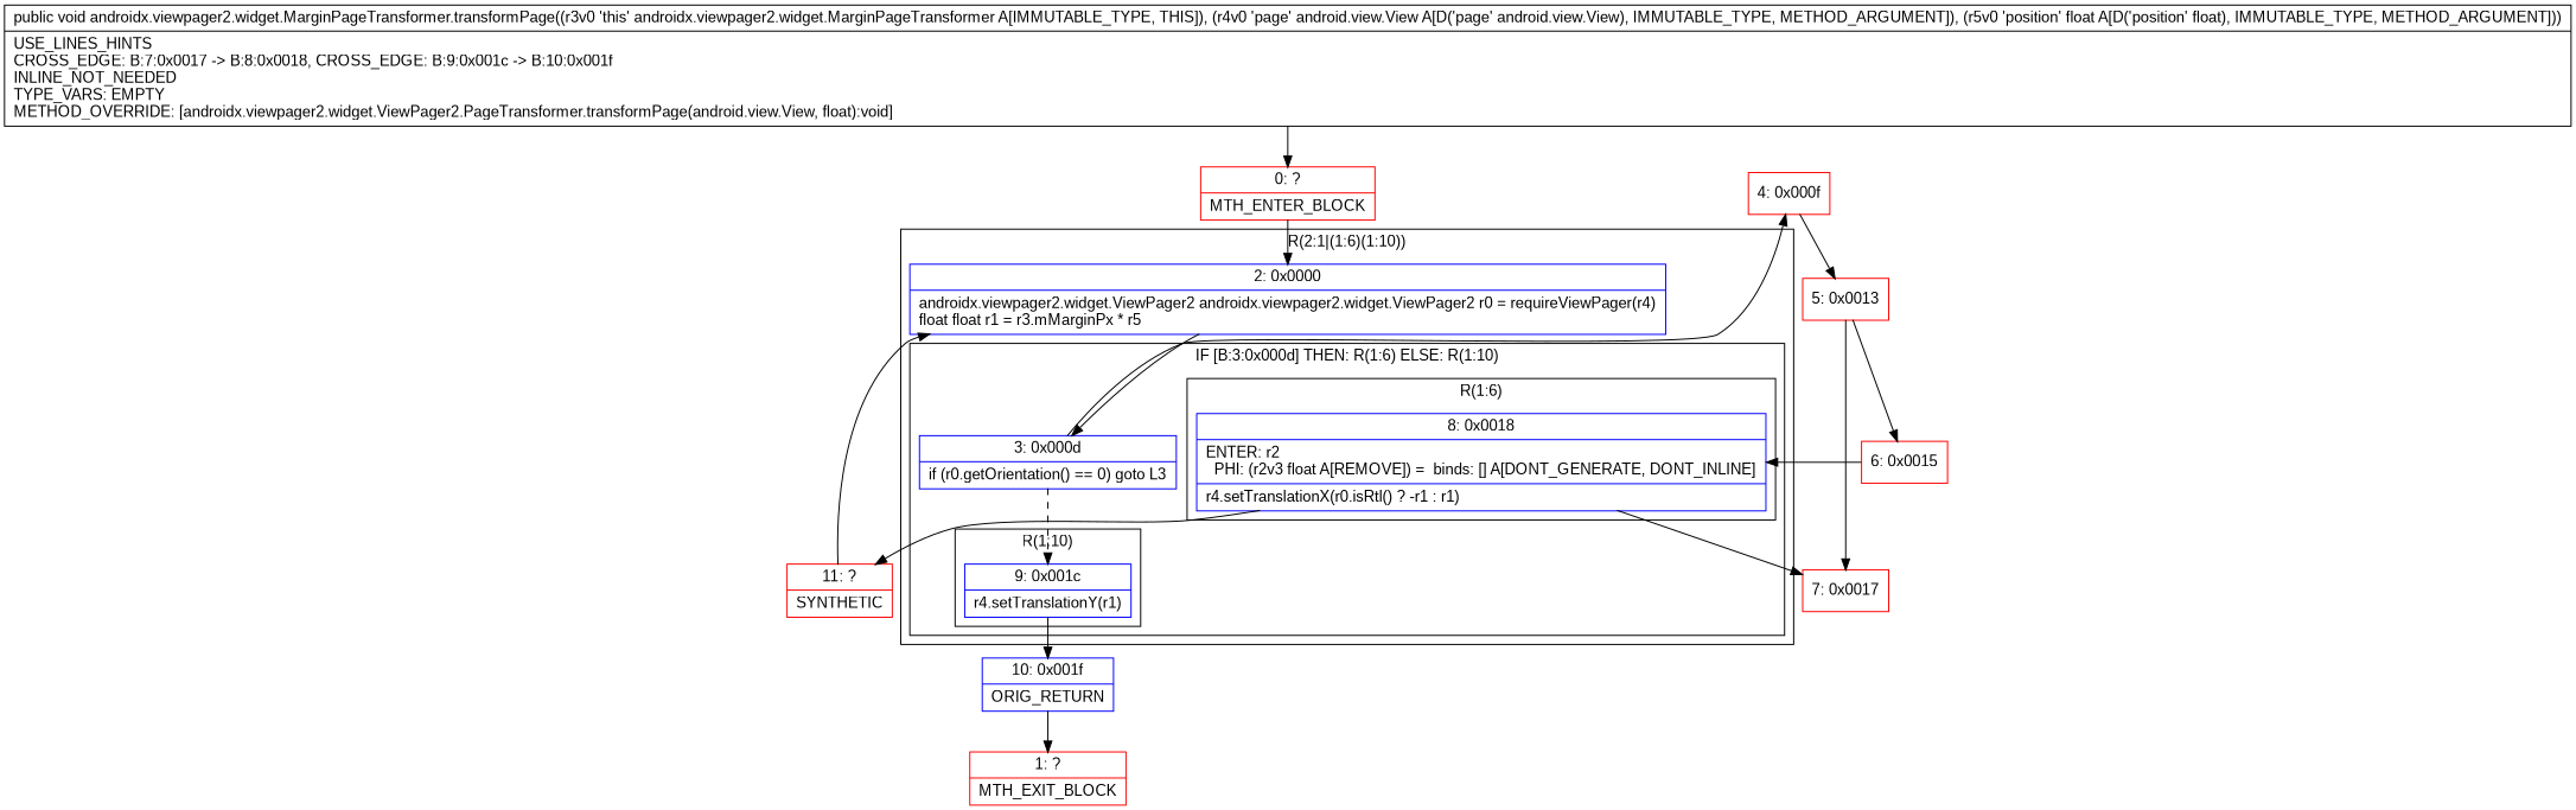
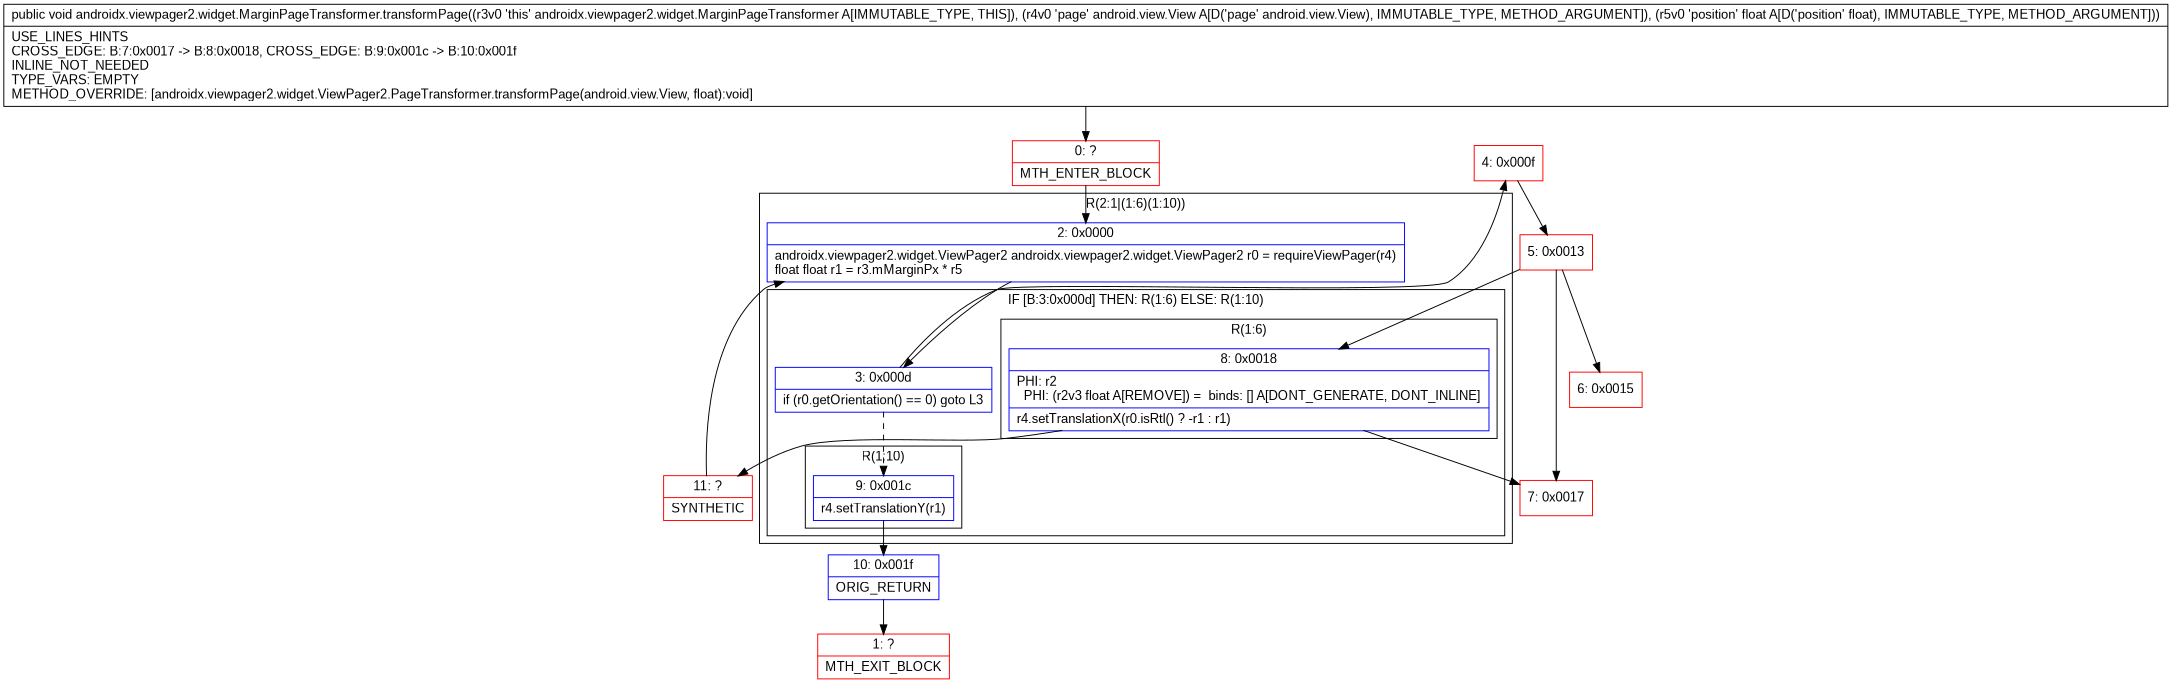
  digraph {
    fontname="Liberation Sans"
    node [color=red fontname="Liberation Sans" shape=record]
    edge [fontname="Liberation Sans"]
-   n1 [color=blue label="{8\:\ 0x0018|ENTER: r2 \l  PHI: (r2v3 float A[REMOVE]) =  binds: [] A[DONT_GENERATE, DONT_INLINE]\l|r4.setTranslationX(r0.isRtl() ? \-r1 : r1)\l}"]
+   n1 [color=blue label="{8\:\ 0x0018|PHI: r2 \l  PHI: (r2v3 float A[REMOVE]) =  binds: [] A[DONT_GENERATE, DONT_INLINE]\l|r4.setTranslationX(r0.isRtl() ? \-r1 : r1)\l}"]
    n2 [color=blue label="{9\:\ 0x001c|r4.setTranslationY(r1)\l}"]
    n3 [color=blue label="{3\:\ 0x000d|if (r0.getOrientation() == 0) goto L3\l}"]
    n4 [color=blue label="{2\:\ 0x0000|androidx.viewpager2.widget.ViewPager2 androidx.viewpager2.widget.ViewPager2 r0 = requireViewPager(r4)\lfloat float r1 = r3.mMarginPx * r5\l}"]
    n5 [label="{11\:\ ?|SYNTHETIC\l}"]
    n6 [label="{7\:\ 0x0017}"]
    n7 [color=blue label="{10\:\ 0x001f|ORIG_RETURN\l}"]
    n8 [label="{4\:\ 0x000f}"]
    n9 [label="{5\:\ 0x0013}"]
    n10 [label="{1\:\ ?|MTH_EXIT_BLOCK\l}"]
    n11 [label="{0\:\ ?|MTH_ENTER_BLOCK\l}"]
    n12 [label="{6\:\ 0x0015}"]
    n13 [label="{public void androidx.viewpager2.widget.MarginPageTransformer.transformPage((r3v0 'this' androidx.viewpager2.widget.MarginPageTransformer A[IMMUTABLE_TYPE, THIS]), (r4v0 'page' android.view.View A[D('page' android.view.View), IMMUTABLE_TYPE, METHOD_ARGUMENT]), (r5v0 'position' float A[D('position' float), IMMUTABLE_TYPE, METHOD_ARGUMENT]))  | USE_LINES_HINTS\lCROSS_EDGE: B:7:0x0017 \-\> B:8:0x0018, CROSS_EDGE: B:9:0x001c \-\> B:10:0x001f\lINLINE_NOT_NEEDED\lTYPE_VARS: EMPTY\lMETHOD_OVERRIDE: [androidx.viewpager2.widget.ViewPager2.PageTransformer.transformPage(android.view.View, float):void]\l}" color=""]
    subgraph cluster_1 {
      label="R(2:1|(1:6)(1:10))"
      n4
      subgraph cluster_2 {
        label="IF [B:3:0x000d] THEN: R(1:6) ELSE: R(1:10)"
        n3
        subgraph cluster_3 {
          label="R(1:6)"
          n1
        }
        subgraph cluster_4 {
          label="R(1:10)"
          n2
        }
      }
    }
    n1 -> n5
    n1 -> n6
    n2 -> n7
    n3 -> n2 [style=dashed]
    n3 -> n8
    n4 -> n3
    n5 -> n4
    n7 -> n10
    n8 -> n9
    n9 -> n6
    n9 -> n12
    n11 -> n4
-   n12 -> n1
+   n9 -> n1
    n13 -> n11
  }
